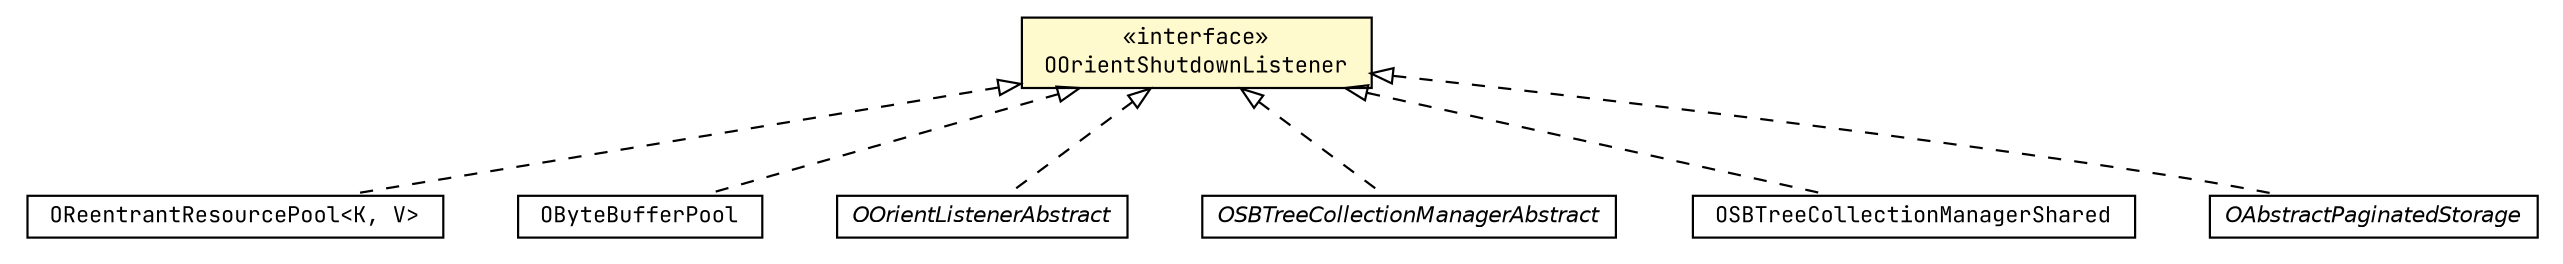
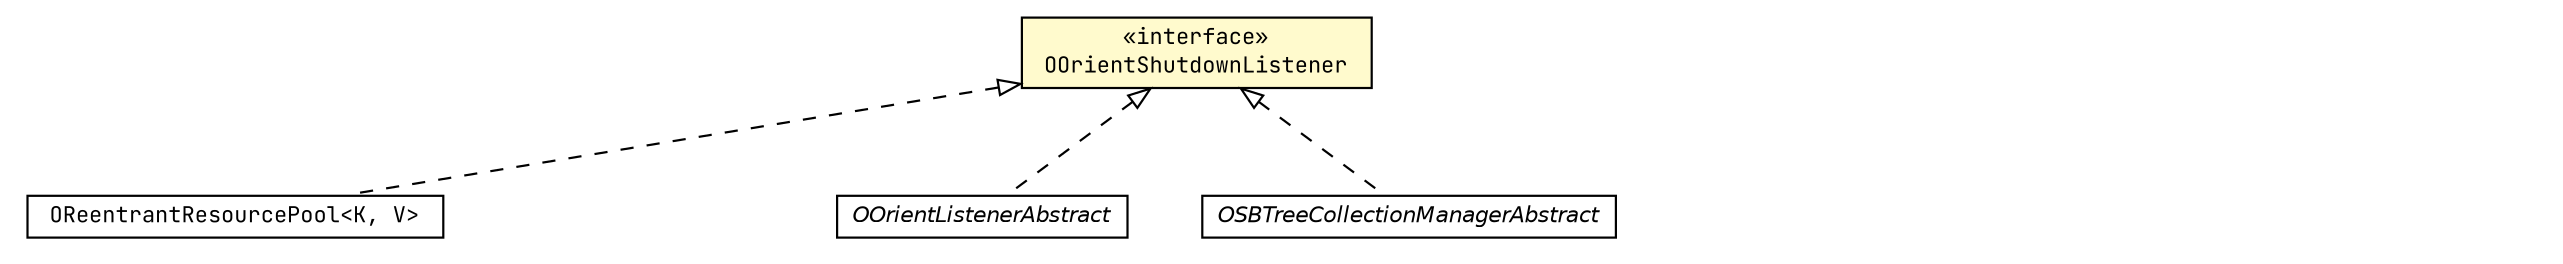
  digraph {
    fontname="JetBrains Mono"
    nodesep=0.25
    ranksep=0.5
    node [fontcolor=black fontname="JetBrains Mono" fontsize=10.0 shape=plaintext]
    edge [arrowtail=empty dir=back fontname="JetBrains Mono" fontsize=10 headport=p labelfontname=Helvetica labelfontsize=10 style=dashed tailport=p]
    n1 [label=<<table title="com.orientechnologies.common.concur.resource.OReentrantResourcePool" border="0" cellborder="1" cellspacing="0" cellpadding="2" port="p" href="../../common/concur/resource/OReentrantResourcePool.html"> 		<tr><td><table border="0" cellspacing="0" cellpadding="1"> <tr><td align="center" balign="center"> OReentrantResourcePool&lt;K, V&gt; </td></tr> 		</table></td></tr> 		</table>>]
-   n2 [label=<<table title="com.orientechnologies.common.directmemory.OByteBufferPool" border="0" cellborder="1" cellspacing="0" cellpadding="2" port="p" href="../../common/directmemory/OByteBufferPool.html"> 		<tr><td><table border="0" cellspacing="0" cellpadding="1"> <tr><td align="center" balign="center"> OByteBufferPool </td></tr> 		</table></td></tr> 		</table>>]
    n3 [label=<<table title="com.orientechnologies.orient.core.OOrientListenerAbstract" border="0" cellborder="1" cellspacing="0" cellpadding="2" port="p" href="./OOrientListenerAbstract.html"> 		<tr><td><table border="0" cellspacing="0" cellpadding="1"> <tr><td align="center" balign="center"><font face="Helvetica-Oblique"> OOrientListenerAbstract </font></td></tr> 		</table></td></tr> 		</table>>]
    n4 [label=<<table title="com.orientechnologies.orient.core.OOrientShutdownListener" border="0" cellborder="1" cellspacing="0" cellpadding="2" port="p" bgcolor="lemonChiffon" href="./OOrientShutdownListener.html"> 		<tr><td><table border="0" cellspacing="0" cellpadding="1"> <tr><td align="center" balign="center"> &#171;interface&#187; </td></tr> <tr><td align="center" balign="center"> OOrientShutdownListener </td></tr> 		</table></td></tr> 		</table>>]
    n5 [label=<<table title="com.orientechnologies.orient.core.db.record.ridbag.sbtree.OSBTreeCollectionManagerAbstract" border="0" cellborder="1" cellspacing="0" cellpadding="2" port="p" href="./db/record/ridbag/sbtree/OSBTreeCollectionManagerAbstract.html"> 		<tr><td><table border="0" cellspacing="0" cellpadding="1"> <tr><td align="center" balign="center"><font face="Helvetica-Oblique"> OSBTreeCollectionManagerAbstract </font></td></tr> 		</table></td></tr> 		</table>>]
-   n6 [label=<<table title="com.orientechnologies.orient.core.db.record.ridbag.sbtree.OSBTreeCollectionManagerShared" border="0" cellborder="1" cellspacing="0" cellpadding="2" port="p" href="./db/record/ridbag/sbtree/OSBTreeCollectionManagerShared.html"> 		<tr><td><table border="0" cellspacing="0" cellpadding="1"> <tr><td align="center" balign="center"> OSBTreeCollectionManagerShared </td></tr> 		</table></td></tr> 		</table>>]
-   n7 [label=<<table title="com.orientechnologies.orient.core.storage.impl.local.OAbstractPaginatedStorage" border="0" cellborder="1" cellspacing="0" cellpadding="2" port="p" href="./storage/impl/local/OAbstractPaginatedStorage.html"> 		<tr><td><table border="0" cellspacing="0" cellpadding="1"> <tr><td align="center" balign="center"><font face="Helvetica-Oblique"> OAbstractPaginatedStorage </font></td></tr> 		</table></td></tr> 		</table>>]
    n4 -> n1
-   n4 -> n2
    n4 -> n3
    n4 -> n5
-   n4 -> n6
-   n4 -> n7
  }
